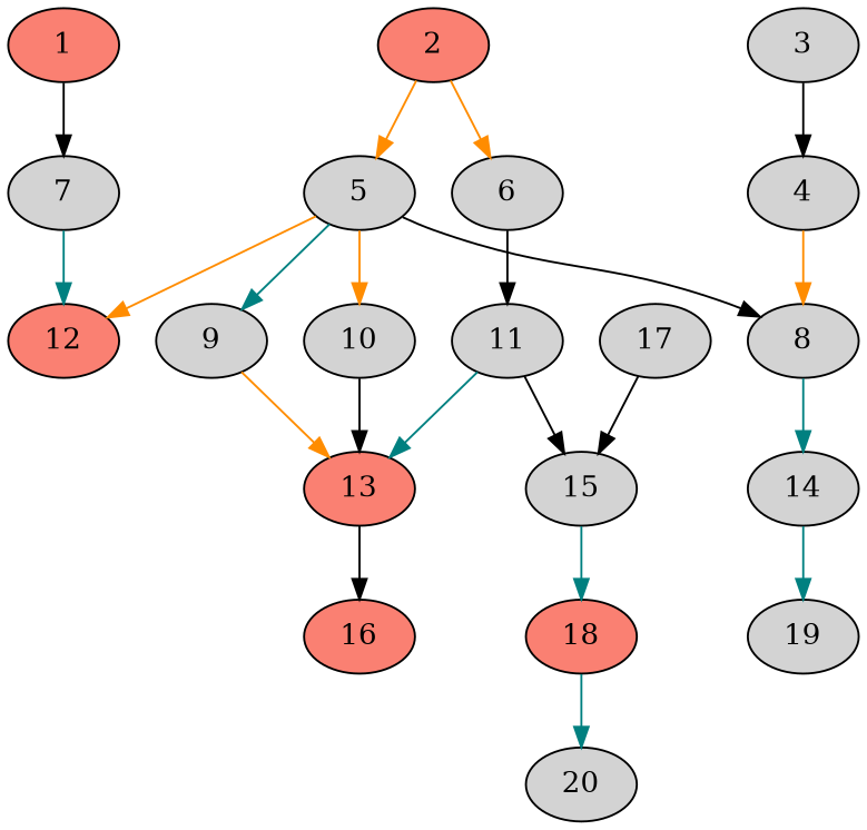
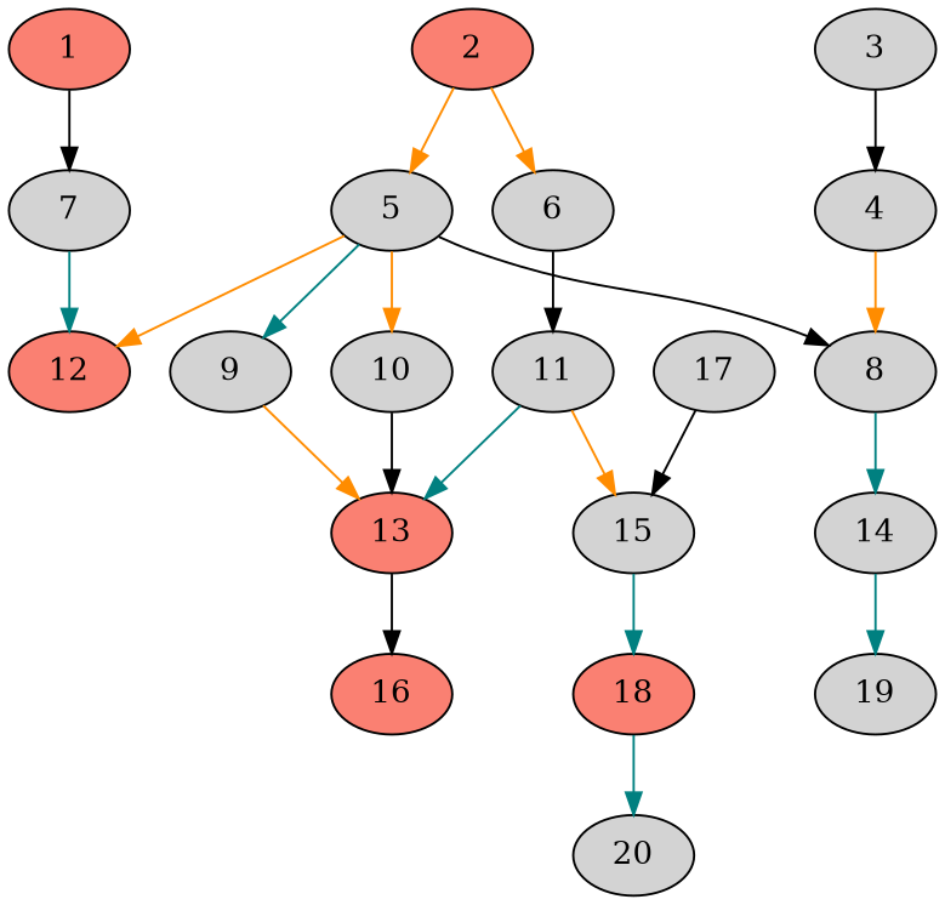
  digraph {
    node [alpha=0.06 fillcolor=lightgrey style=filled]
    edge [color=black]
    1 [expect_size=35876864 fillcolor=salmon]
    7 [alpha=0.14 expect_size=32148480]
    12 [alpha=0.09 expect_size=6164480 fillcolor=salmon]
    2 [alpha=0.18 expect_size=10042368 fillcolor=salmon]
    5 [alpha=0.07 expect_size=15087616]
    6 [alpha=0.19 expect_size=38464512]
    8 [alpha=0.14 expect_size=31670272]
    9 [expect_size=35865600]
    10 [alpha=0.19 expect_size=34128896]
    11 [alpha=0.02 expect_size=39291904]
    14 [alpha=0.15 expect_size=15854592]
    13 [alpha=0.05 expect_size=48019456 fillcolor=salmon]
    15 [alpha=0.16 expect_size=47345664]
    3 [expect_size=46471168]
    4 [alpha=0.13 expect_size=36719616]
    19 [alpha=0.19 expect_size=31917056]
    16 [alpha=0.10 expect_size=16013312 fillcolor=salmon]
    18 [alpha=0.01 expect_size=46813184 fillcolor=salmon]
    17 [alpha=0.12 expect_size=14200832]
    20 [alpha=0.05 expect_size=44934144]
    1 -> 7
    7 -> 12 [color=teal]
    2 -> 5 [color=darkorange]
    2 -> 6 [color=darkorange]
    5 -> 12 [color=darkorange]
    5 -> 8
    5 -> 9 [color=teal]
    5 -> 10 [color=darkorange]
    6 -> 11
    8 -> 14 [color=teal]
    9 -> 13 [color=darkorange]
    10 -> 13
    11 -> 13 [color=teal]
-   11 -> 15
+   11 -> 15 [color=darkorange]
    14 -> 19 [color=teal]
    13 -> 16
    15 -> 18 [color=teal]
    3 -> 4
    4 -> 8 [color=darkorange]
    18 -> 20 [color=teal]
    17 -> 15
  }
